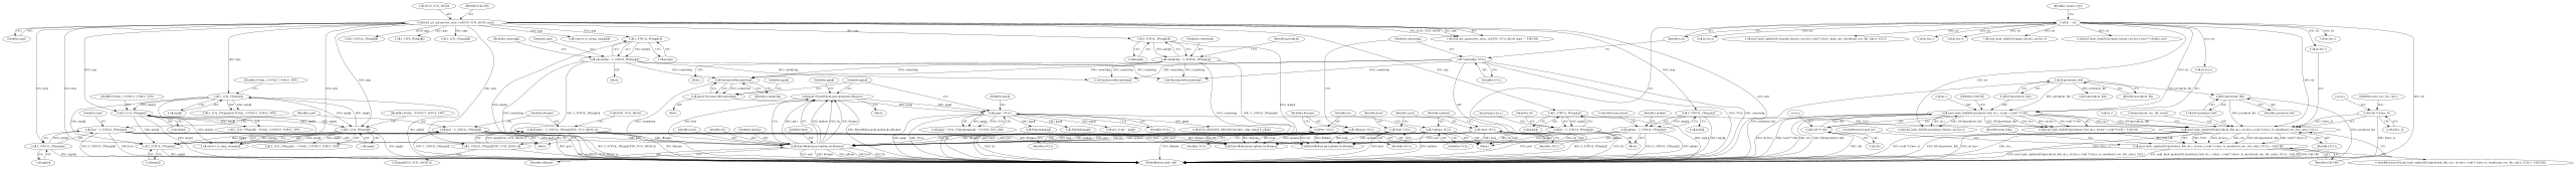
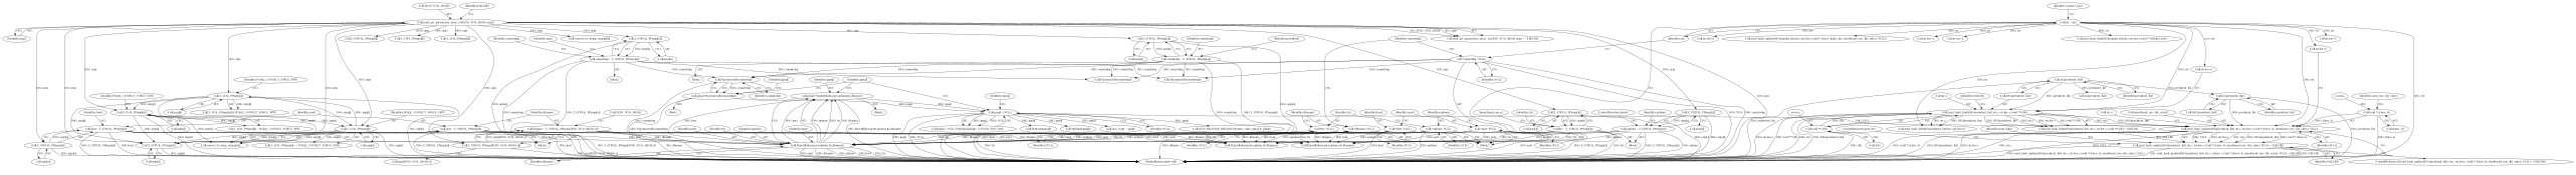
  digraph {
    fontname="Playfair Display"
    node [fontname="Playfair Display"]
    edge [fontname="Playfair Display"]
    n1 [label="(Call,zend_hash_update(&EG(persistent_list), str.c, str.len+1, (void *) &new_le, sizeof(zend_rsrc_list_entry), NULL))"]
    n2 [label="(Call,zend_hash_update(&EG(persistent_list), str.c, str.len+1, (void *) &new_le, sizeof(zend_rsrc_list_entry), NULL)==FAILURE)"]
    n3 [label="(MethodReturn,static void)"]
    n4 [label="(Identifier,NULL)"]
    n5 [label="(Identifier,FAILURE)"]
    n6 [label="(ControlStructure,if (zend_hash_update(&EG(persistent_list), str.c, str.len+1, (void *) &new_le, sizeof(zend_rsrc_list_entry), NULL)==FAILURE))"]
    n7 [label="(Call,zend_hash_find(&EG(persistent_list), str.c, str.len+1, (void **) &le))"]
    n8 [label="(Call,(void **) &le)"]
    n9 [label="(Call,zend_hash_del(&EG(persistent_list),str.c,str.len+1))"]
    n10 [label="(Call,zend_hash_find(&EG(persistent_list), str.c, str.len+1, (void **) &le)==FAILURE)"]
    n11 [label="(Call,&le)"]
    n12 [label="(Call,EG(persistent_list))"]
    n13 [label="(Call,EG(persistent_list))"]
    n14 [label="(Identifier,persistent_list)"]
    n15 [label="(Call,EG(persistent_list))"]
    n16 [label="(Call,&EG(persistent_list))"]
    n17 [label="(Call,&EG(persistent_list))"]
    n18 [label="(Identifier,persistent_list)"]
    n19 [label="(Call,str = {0})"]
    n20 [label="(Block,)"]
    n21 [label="(Identifier,str)"]
    n22 [label="(Call,str.len+1)"]
    n23 [label="(Call,str.len+1)"]
    n24 [label="(Call,str.len+1)"]
    n25 [label="(Call,zend_hash_update(&EG(regular_list),str.c,str.len+1,(void *) &new_index_ptr, sizeof(zend_rsrc_list_entry), NULL))"]
    n26 [label="(Call,str.len+1)"]
    n27 [label="(Call,str.len+1)"]
    n28 [label="(Call,str.len+1)"]
-   n29 [label="(Call,zend_hash_del(&EG(regular_list),str.c,str.len+1))"]
    n30 [label="(Call,zend_hash_find(&EG(regular_list),str.c,str.len+1,(void **) &index_ptr))"]
    n31 [label="(Call,*connstring=NULL)"]
    n32 [label="(Call,(void *) &new_le)"]
    n33 [label="(Call,&new_le)"]
    n34 [label="(Call,pgsql==NULL)"]
    n35 [label="(Identifier,NULL)"]
    n36 [label="(Call,ZEND_REGISTER_RESOURCE(return_value, pgsql, le_plink))"]
    n37 [label="(Call,pgsql==NULL || PQstatus(pgsql)==CONNECTION_BAD)"]
    n38 [label="(Call,PQstatus(pgsql))"]
    n39 [label="(Call,PQfinish(pgsql))"]
    n40 [label="(Call,new_le.ptr = pgsql)"]
    n41 [label="(Call,pgsql=PQsetdb(host,port,options,tty,dbname))"]
    n42 [label="(Call,PQsetdb(host,port,options,tty,dbname))"]
    n43 [label="(Block,)"]
    n44 [label="(Identifier,dbname)"]
    n45 [label="(Call,*host=NULL)"]
    n46 [label="(Call,PQsetdb(host,port,options,tty,dbname))"]
    n47 [label="(Call,PQsetdb(host,port,options,tty,dbname))"]
    n48 [label="(Identifier,NULL)"]
    n49 [label="(Call,host = Z_STRVAL_PP(args[0]))"]
    n50 [label="(Call,Z_STRVAL_PP(args[0]))"]
    n51 [label="(Block,)"]
    n52 [label="(Call,args[0])"]
    n53 [label="(Call,zend_get_parameters_array_ex(ZEND_NUM_ARGS(), args))"]
    n54 [label="(Call,Z_STRVAL_PP(args[1]))"]
    n55 [label="(Call,Z_LVAL_PP(args[1]))"]
    n56 [label="(Call,Z_LVAL_PP(args[1]))"]
    n57 [label="(Call,Z_LVAL_PP(args[1]))"]
    n58 [label="(Call,Z_STRVAL_PP(args[2]))"]
    n59 [label="(Call,Z_STRVAL_PP(args[3]))"]
    n60 [label="(Call,Z_STRVAL_PP(args[ZEND_NUM_ARGS()-1]))"]
    n61 [label="(Call,Z_STRVAL_PP(args[0]))"]
    n62 [label="(Call,Z_STRVAL_PP(args[0]))"]
    n63 [label="(Call,zend_get_parameters_array_ex(ZEND_NUM_ARGS(), args) == FAILURE)"]
    n64 [label="(Identifier,args)"]
    n65 [label="(Call,Z_STRVAL_PP(args[i]))"]
    n66 [label="(Call,Z_TYPE_PP(args[i]))"]
    n67 [label="(Call,Z_LVAL_PP(args[1]))"]
    n68 [label="(Call,convert_to_long_ex(args[1]))"]
    n69 [label="(Call,convert_to_string_ex(args[i]))"]
    n70 [label="(Call,port = Z_STRVAL_PP(args[1]))"]
    n71 [label="(Call,args[1])"]
    n72 [label="(Call,args[1])"]
    n73 [label="(Call,Z_LVAL_PP(args[1]) & PGSQL_CONNECT_FORCE_NEW)"]
    n74 [label="(Call,args[1])"]
    n75 [label="(Call,Z_LVAL_PP(args[1]) == PGSQL_CONNECT_FORCE_NEW)"]
    n76 [label="(Call,Z_LVAL_PP(args[1]) ^ PGSQL_CONNECT_FORCE_NEW)"]
    n77 [label="(Call,args[1])"]
    n78 [label="(Call,options = Z_STRVAL_PP(args[2]))"]
    n79 [label="(Call,args[2])"]
    n80 [label="(Call,tty = Z_STRVAL_PP(args[3]))"]
    n81 [label="(Call,args[3])"]
    n82 [label="(Call,dbname = Z_STRVAL_PP(args[ZEND_NUM_ARGS()-1]))"]
    n83 [label="(Call,args[ZEND_NUM_ARGS()-1])"]
    n84 [label="(Call,connstring = Z_STRVAL_PP(args[0]))"]
    n85 [label="(Call,args[0])"]
    n86 [label="(Call,connstring = Z_STRVAL_PP(args[0]))"]
    n87 [label="(Call,args[0])"]
    n88 [label="(Call,*port=NULL)"]
    n89 [label="(Identifier,NULL)"]
    n90 [label="(Block,)"]
    n91 [label="(Call,*options=NULL)"]
    n92 [label="(Identifier,NULL)"]
    n93 [label="(Call,*tty=NULL)"]
    n94 [label="(Identifier,NULL)"]
    n95 [label="(Call,*dbname=NULL)"]
    n96 [label="(Identifier,NULL)"]
    n97 [label="(Call,pgsql=PQconnectdb(connstring))"]
    n98 [label="(Call,PQconnectdb(connstring))"]
    n99 [label="(Block,)"]
    n100 [label="(Identifier,connstring)"]
    n101 [label="(Call,PQconnectdb(connstring))"]
    n102 [label="(Block,)"]
    n103 [label="(Call,PQconnectdb(connstring))"]
    n104 [label="(Block,)"]
    n105 [label="(Identifier,NULL)"]
    n106 [label="(ControlStructure,break;)"]
    n107 [label="(Call,ZEND_NUM_ARGS())"]
    n108 [label="(Identifier,connect_type)"]
    n109 [label="(Identifier,port)"]
    n110 [label="(Identifier,host)"]
    n111 [label="(Identifier,tty)"]
    n112 [label="(Identifier,options)"]
    n113 [label="(Identifier,pgsql)"]
    n114 [label="(Call,str.c)"]
    n115 [label="(Identifier,tty)"]
    n116 [label="(Identifier,PGSQL_CONNECT_FORCE_NEW)"]
    n117 [label="(Identifier,pgsql)"]
    n118 [label="(Call,str.c)"]
    n119 [label="(Call,ZEND_NUM_ARGS())"]
    n120 [label="(Identifier,connstring)"]
    n121 [label="(Identifier,PGSQL_CONNECT_FORCE_NEW)"]
    n122 [label="(Identifier,tty)"]
    n123 [label="(Identifier,FAILURE)"]
    n124 [label="(Identifier,port)"]
    n125 [label="(Identifier,persistent)"]
    n126 [label="(Identifier,host)"]
    n127 [label="(Identifier,PGSQL_CONNECT_FORCE_NEW)"]
    n128 [label="(Identifier,options)"]
    n129 [label="(Identifier,host)"]
    n130 [label="(JumpTarget,case 4:)"]
    n131 [label="(Identifier,pgsql)"]
    n132 [label="(Identifier,options)"]
    n133 [label="(Identifier,port)"]
    n134 [label="(Call,sizeof(zend_rsrc_list_entry))"]
    n135 [label="(Identifier,dbname)"]
    n136 [label="(Identifier,connstring)"]
    n137 [label="(Identifier,FAILURE)"]
    n138 [label="(Identifier,zend_rsrc_list_entry)"]
    n139 [label="(Identifier,dbname)"]
    n140 [label="(ControlStructure,goto err;)"]
    n141 [label="(Identifier,pgsql)"]
    n142 [label="(Identifier,args)"]
    n143 [label="(Identifier,connstring)"]
    n144 [label="(Identifier,num_links)"]
    1000523
    1000614
    n1 -> n2 [label="AST: "]
    n1 -> n2 [label="DDG: NULL"]
    n1 -> n2 [label="DDG: str.len+1"]
    n1 -> n2 [label="DDG: str.c"]
    n1 -> n2 [label="DDG: &EG(persistent_list)"]
    n1 -> n2 [label="DDG: (void *) &new_le"]
    n1 -> n3 [label="DDG: (void *) &new_le"]
    n1 -> n3 [label="DDG: &EG(persistent_list)"]
    n1 -> n3 [label="DDG: str.len+1"]
    n1 -> n3 [label="DDG: str.c"]
    n1 -> n3 [label="DDG: NULL"]
    n1 -> n4 [label="CFG: "]
    n2 -> n3 [label="DDG: zend_hash_update(&EG(persistent_list), str.c, str.len+1, (void *) &new_le, sizeof(zend_rsrc_list_entry), NULL)==FAILURE"]
    n2 -> n3 [label="DDG: FAILURE"]
    n2 -> n3 [label="DDG: zend_hash_update(&EG(persistent_list), str.c, str.len+1, (void *) &new_le, sizeof(zend_rsrc_list_entry), NULL)"]
    n2 -> n5 [label="CFG: "]
    n2 -> n6 [label="AST: "]
    n4 -> n1 [label="AST: "]
    n5 -> n1 [label="CFG: "]
    n5 -> n2 [label="AST: "]
    n7 -> n1 [label="DDG: &EG(persistent_list)"]
    n7 -> n1 [label="DDG: str.c"]
    n7 -> n3 [label="DDG: (void **) &le"]
    n7 -> n3 [label="DDG: str.c"]
    n7 -> n3 [label="DDG: &EG(persistent_list)"]
    n7 -> n3 [label="DDG: str.len+1"]
    n7 -> n8 [label="CFG: "]
    n7 -> n9 [label="DDG: &EG(persistent_list)"]
    n7 -> n9 [label="DDG: str.c"]
    n7 -> n10 [label="AST: "]
    n7 -> n10 [label="DDG: &EG(persistent_list)"]
    n7 -> n10 [label="DDG: str.c"]
    n7 -> n10 [label="DDG: str.len+1"]
    n7 -> n10 [label="DDG: (void **) &le"]
    n8 -> n3 [label="DDG: &le"]
    n8 -> n7 [label="AST: "]
    n8 -> n7 [label="DDG: &le"]
    n8 -> n11 [label="CFG: "]
    n10 -> n2 [label="DDG: FAILURE"]
    n11 -> n8 [label="AST: "]
    n12 -> n3 [label="DDG: persistent_list"]
    n12 -> n7 [label="DDG: persistent_list"]
    n12 -> n13 [label="DDG: persistent_list"]
    n12 -> n14 [label="CFG: "]
    n12 -> n15 [label="DDG: persistent_list"]
    n12 -> n16 [label="AST: "]
    n13 -> n1 [label="DDG: persistent_list"]
    n13 -> n3 [label="DDG: persistent_list"]
    n13 -> n17 [label="AST: "]
    n13 -> n18 [label="CFG: "]
    n14 -> n12 [label="AST: "]
    n16 -> n7 [label="AST: "]
    n16 -> n12 [label="CFG: "]
    n17 -> n1 [label="AST: "]
    n17 -> n13 [label="CFG: "]
    n18 -> n13 [label="AST: "]
    n19 -> n1 [label="DDG: str"]
    n19 -> n3 [label="DDG: str"]
    n19 -> n7 [label="DDG: str"]
    n19 -> n9 [label="DDG: str"]
    n19 -> n20 [label="AST: "]
    n19 -> n21 [label="CFG: "]
    n19 -> n22 [label="DDG: str"]
    n19 -> n23 [label="DDG: str"]
    n19 -> n24 [label="DDG: str"]
    n19 -> n25 [label="DDG: str"]
    n19 -> n26 [label="DDG: str"]
    n19 -> n27 [label="DDG: str"]
    n19 -> n28 [label="DDG: str"]
-   n19 -> n29 [label="DDG: str"]
    n19 -> n30 [label="DDG: str"]
    n21 -> n19 [label="AST: "]
    n21 -> n31 [label="CFG: "]
    n23 -> n1 [label="AST: "]
    n27 -> n7 [label="AST: "]
    n31 -> n3 [label="DDG: NULL"]
    n31 -> n3 [label="DDG: connstring"]
    n31 -> n20 [label="AST: "]
    n31 -> n98 [label="DDG: connstring"]
    n31 -> n101 [label="DDG: connstring"]
    n31 -> n103 [label="DDG: connstring"]
    n31 -> n105 [label="CFG: "]
    n32 -> n1 [label="AST: "]
    n32 -> n1 [label="DDG: &new_le"]
    n32 -> n3 [label="DDG: &new_le"]
    n32 -> n33 [label="CFG: "]
    n33 -> n32 [label="AST: "]
    n34 -> n1 [label="DDG: NULL"]
    n34 -> n3 [label="DDG: pgsql"]
    n34 -> n3 [label="DDG: NULL"]
    n34 -> n35 [label="CFG: "]
    n34 -> n36 [label="DDG: pgsql"]
    n34 -> n37 [label="AST: "]
    n34 -> n37 [label="DDG: pgsql"]
    n34 -> n37 [label="DDG: NULL"]
    n34 -> n38 [label="DDG: pgsql"]
    n34 -> n39 [label="DDG: pgsql"]
    n34 -> n40 [label="DDG: pgsql"]
    n35 -> n34 [label="AST: "]
    n37 -> n34 [label="CFG: "]
    n41 -> n3 [label="DDG: PQsetdb(host,port,options,tty,dbname)"]
    n41 -> n34 [label="DDG: pgsql"]
    n41 -> n42 [label="CFG: "]
    n41 -> n43 [label="AST: "]
    n42 -> n3 [label="DDG: options"]
    n42 -> n3 [label="DDG: host"]
    n42 -> n3 [label="DDG: tty"]
    n42 -> n3 [label="DDG: port"]
    n42 -> n3 [label="DDG: dbname"]
    n42 -> n41 [label="AST: "]
    n42 -> n41 [label="DDG: options"]
    n42 -> n41 [label="DDG: tty"]
    n42 -> n41 [label="DDG: port"]
    n42 -> n41 [label="DDG: dbname"]
    n42 -> n41 [label="DDG: host"]
    n42 -> n44 [label="CFG: "]
    n44 -> n42 [label="AST: "]
    n45 -> n3 [label="DDG: host"]
    n45 -> n20 [label="AST: "]
    n45 -> n42 [label="DDG: host"]
    n45 -> n46 [label="DDG: host"]
    n45 -> n47 [label="DDG: host"]
    n45 -> n48 [label="CFG: "]
    n48 -> n45 [label="AST: "]
    n49 -> n3 [label="DDG: Z_STRVAL_PP(args[0])"]
    n49 -> n3 [label="DDG: host"]
    n49 -> n42 [label="DDG: host"]
    n49 -> n46 [label="DDG: host"]
    n49 -> n47 [label="DDG: host"]
    n49 -> n50 [label="CFG: "]
    n49 -> n51 [label="AST: "]
    n50 -> n3 [label="DDG: args[0]"]
    n50 -> n49 [label="AST: "]
    n50 -> n49 [label="DDG: args[0]"]
    n50 -> n52 [label="CFG: "]
    n52 -> n50 [label="AST: "]
    n53 -> n3 [label="DDG: args"]
    n53 -> n50 [label="DDG: args"]
    n53 -> n54 [label="DDG: args"]
    n53 -> n55 [label="DDG: args"]
    n53 -> n56 [label="DDG: args"]
    n53 -> n57 [label="DDG: args"]
    n53 -> n58 [label="DDG: args"]
    n53 -> n59 [label="DDG: args"]
    n53 -> n60 [label="DDG: args"]
    n53 -> n61 [label="DDG: args"]
    n53 -> n62 [label="DDG: args"]
    n53 -> n63 [label="AST: "]
    n53 -> n63 [label="DDG: ZEND_NUM_ARGS()"]
    n53 -> n63 [label="DDG: args"]
    n53 -> n64 [label="CFG: "]
    n53 -> n65 [label="ZEND: args"]
    n53 -> n66 [label="DDG: args"]
    n53 -> n67 [label="DDG: args"]
    n53 -> n68 [label="DDG: args"]
    n53 -> n69 [label="DDG: args"]
    n54 -> n3 [label="DDG: args[1]"]
    n54 -> n70 [label="AST: "]
    n54 -> n70 [label="DDG: args[1]"]
    n54 -> n71 [label="CFG: "]
    n55 -> n3 [label="DDG: args[1]"]
    n55 -> n54 [label="DDG: args[1]"]
    n55 -> n56 [label="DDG: args[1]"]
    n55 -> n57 [label="DDG: args[1]"]
    n55 -> n68 [label="DDG: args[1]"]
    n55 -> n72 [label="CFG: "]
    n55 -> n73 [label="AST: "]
    n55 -> n73 [label="DDG: args[1]"]
    n56 -> n3 [label="DDG: args[1]"]
    n56 -> n54 [label="DDG: args[1]"]
    n56 -> n55 [label="DDG: args[1]"]
    n56 -> n68 [label="DDG: args[1]"]
    n56 -> n74 [label="CFG: "]
    n56 -> n75 [label="AST: "]
    n56 -> n75 [label="DDG: args[1]"]
    n57 -> n3 [label="DDG: args[1]"]
    n57 -> n54 [label="DDG: args[1]"]
    n57 -> n56 [label="DDG: args[1]"]
    n57 -> n68 [label="DDG: args[1]"]
    n57 -> n76 [label="AST: "]
    n57 -> n76 [label="DDG: args[1]"]
    n57 -> n77 [label="CFG: "]
    n58 -> n3 [label="DDG: args[2]"]
    n58 -> n78 [label="AST: "]
    n58 -> n78 [label="DDG: args[2]"]
    n58 -> n79 [label="CFG: "]
    n59 -> n3 [label="DDG: args[3]"]
    n59 -> n80 [label="AST: "]
    n59 -> n80 [label="DDG: args[3]"]
    n59 -> n81 [label="CFG: "]
    n60 -> n3 [label="DDG: args[ZEND_NUM_ARGS()-1]"]
    n60 -> n82 [label="AST: "]
    n60 -> n82 [label="DDG: args[ZEND_NUM_ARGS()-1]"]
    n60 -> n83 [label="CFG: "]
    n61 -> n3 [label="DDG: args[0]"]
    n61 -> n84 [label="AST: "]
    n61 -> n84 [label="DDG: args[0]"]
    n61 -> n85 [label="CFG: "]
    n62 -> n3 [label="DDG: args[0]"]
    n62 -> n86 [label="AST: "]
    n62 -> n86 [label="DDG: args[0]"]
    n62 -> n87 [label="CFG: "]
    n64 -> n53 [label="AST: "]
    n70 -> n3 [label="DDG: Z_STRVAL_PP(args[1])"]
    n70 -> n3 [label="DDG: port"]
    n70 -> n42 [label="DDG: port"]
    n70 -> n46 [label="DDG: port"]
    n70 -> n47 [label="DDG: port"]
    n70 -> n51 [label="AST: "]
    n70 -> n54 [label="CFG: "]
    n71 -> n54 [label="AST: "]
    n72 -> n55 [label="AST: "]
    n74 -> n56 [label="AST: "]
    n76 -> n60 [label="AST: "]
    n77 -> n57 [label="AST: "]
    n78 -> n3 [label="DDG: Z_STRVAL_PP(args[2])"]
    n78 -> n3 [label="DDG: options"]
    n78 -> n42 [label="DDG: options"]
    n78 -> n46 [label="DDG: options"]
    n78 -> n47 [label="DDG: options"]
    n78 -> n58 [label="CFG: "]
    n78 -> n90 [label="AST: "]
    n80 -> n3 [label="DDG: Z_STRVAL_PP(args[3])"]
    n80 -> n3 [label="DDG: tty"]
    n80 -> n42 [label="DDG: tty"]
    n80 -> n46 [label="DDG: tty"]
    n80 -> n47 [label="DDG: tty"]
    n80 -> n59 [label="CFG: "]
    n80 -> n90 [label="AST: "]
    n81 -> n59 [label="AST: "]
    n82 -> n3 [label="DDG: dbname"]
    n82 -> n3 [label="DDG: Z_STRVAL_PP(args[ZEND_NUM_ARGS()-1])"]
    n82 -> n42 [label="DDG: dbname"]
    n82 -> n46 [label="DDG: dbname"]
    n82 -> n47 [label="DDG: dbname"]
    n82 -> n51 [label="AST: "]
-   n82 -> n60 [label="DDG: str"]
+   n82 -> n60 [label="CFG: "]
    n84 -> n3 [label="DDG: connstring"]
    n84 -> n3 [label="DDG: Z_STRVAL_PP(args[0])"]
    n84 -> n61 [label="CFG: "]
    n84 -> n98 [label="DDG: connstring"]
    n84 -> n101 [label="DDG: connstring"]
    n84 -> n102 [label="AST: "]
    n84 -> n103 [label="DDG: connstring"]
    n85 -> n61 [label="AST: "]
    n86 -> n3 [label="DDG: connstring"]
    n86 -> n3 [label="DDG: Z_STRVAL_PP(args[0])"]
    n86 -> n62 [label="CFG: "]
    n86 -> n98 [label="DDG: connstring"]
    n86 -> n101 [label="DDG: connstring"]
    n86 -> n103 [label="DDG: connstring"]
    n86 -> n104 [label="AST: "]
    n87 -> n62 [label="AST: "]
    n88 -> n3 [label="DDG: port"]
    n88 -> n20 [label="AST: "]
    n88 -> n42 [label="DDG: port"]
    n88 -> n46 [label="DDG: port"]
    n88 -> n47 [label="DDG: port"]
    n88 -> n89 [label="CFG: "]
    n89 -> n88 [label="AST: "]
    n91 -> n3 [label="DDG: options"]
    n91 -> n20 [label="AST: "]
    n91 -> n42 [label="DDG: options"]
    n91 -> n46 [label="DDG: options"]
    n91 -> n47 [label="DDG: options"]
    n91 -> n92 [label="CFG: "]
    n92 -> n91 [label="AST: "]
    n93 -> n3 [label="DDG: tty"]
    n93 -> n20 [label="AST: "]
    n93 -> n42 [label="DDG: tty"]
    n93 -> n46 [label="DDG: tty"]
    n93 -> n47 [label="DDG: tty"]
    n93 -> n94 [label="CFG: "]
    n94 -> n93 [label="AST: "]
    n95 -> n3 [label="DDG: dbname"]
    n95 -> n20 [label="AST: "]
    n95 -> n42 [label="DDG: dbname"]
    n95 -> n46 [label="DDG: dbname"]
    n95 -> n47 [label="DDG: dbname"]
    n95 -> n96 [label="CFG: "]
    n96 -> n95 [label="AST: "]
+   n97 -> n3 [label="DDG: PQconnectdb(connstring)"]
    n97 -> n34 [label="DDG: pgsql"]
    n97 -> n98 [label="CFG: "]
    n97 -> n99 [label="AST: "]
    n98 -> n3 [label="DDG: connstring"]
    n98 -> n97 [label="AST: "]
    n98 -> n97 [label="DDG: connstring"]
    n98 -> n100 [label="CFG: "]
    n100 -> n98 [label="AST: "]
    n105 -> n31 [label="AST: "]
    n106 -> n78 [label="CFG: "]
    n107 -> n82 [label="CFG: "]
    n108 -> n19 [label="CFG: "]
    n109 -> n42 [label="AST: "]
    n110 -> n45 [label="AST: "]
    n111 -> n42 [label="AST: "]
    n112 -> n42 [label="AST: "]
    n113 -> n41 [label="AST: "]
    n114 -> n1 [label="AST: "]
    n115 -> n80 [label="AST: "]
    n116 -> n56 [label="CFG: "]
    n117 -> n34 [label="CFG: "]
    n118 -> n7 [label="AST: "]
    n119 -> n53 [label="AST: "]
    n120 -> n31 [label="AST: "]
    n120 -> n95 [label="CFG: "]
    n121 -> n57 [label="CFG: "]
    n122 -> n91 [label="CFG: "]
    n122 -> n93 [label="AST: "]
    n123 -> n53 [label="CFG: "]
    n124 -> n49 [label="CFG: "]
    n124 -> n70 [label="AST: "]
    n125 -> n84 [label="CFG: "]
    n126 -> n42 [label="AST: "]
    n127 -> n55 [label="CFG: "]
    n128 -> n88 [label="CFG: "]
    n128 -> n91 [label="AST: "]
    n129 -> n49 [label="AST: "]
    n130 -> n80 [label="CFG: "]
    n131 -> n34 [label="AST: "]
    n131 -> n41 [label="CFG: "]
    n131 -> n97 [label="CFG: "]
    n132 -> n78 [label="AST: "]
    n133 -> n45 [label="CFG: "]
    n133 -> n88 [label="AST: "]
    n134 -> n1 [label="AST: "]
    n135 -> n70 [label="CFG: "]
    n135 -> n82 [label="AST: "]
    n136 -> n86 [label="AST: "]
    n137 -> n7 [label="CFG: "]
    n138 -> n32 [label="CFG: "]
    n139 -> n93 [label="CFG: "]
    n139 -> n95 [label="AST: "]
    n140 -> n2 [label="CFG: "]
    n141 -> n97 [label="AST: "]
    n142 -> n86 [label="CFG: "]
    n143 -> n84 [label="AST: "]
    n144 -> n2 [label="CFG: "]
    1000523 -> n8 [label="AST: "]
    1000614 -> n32 [label="AST: "]
  }
